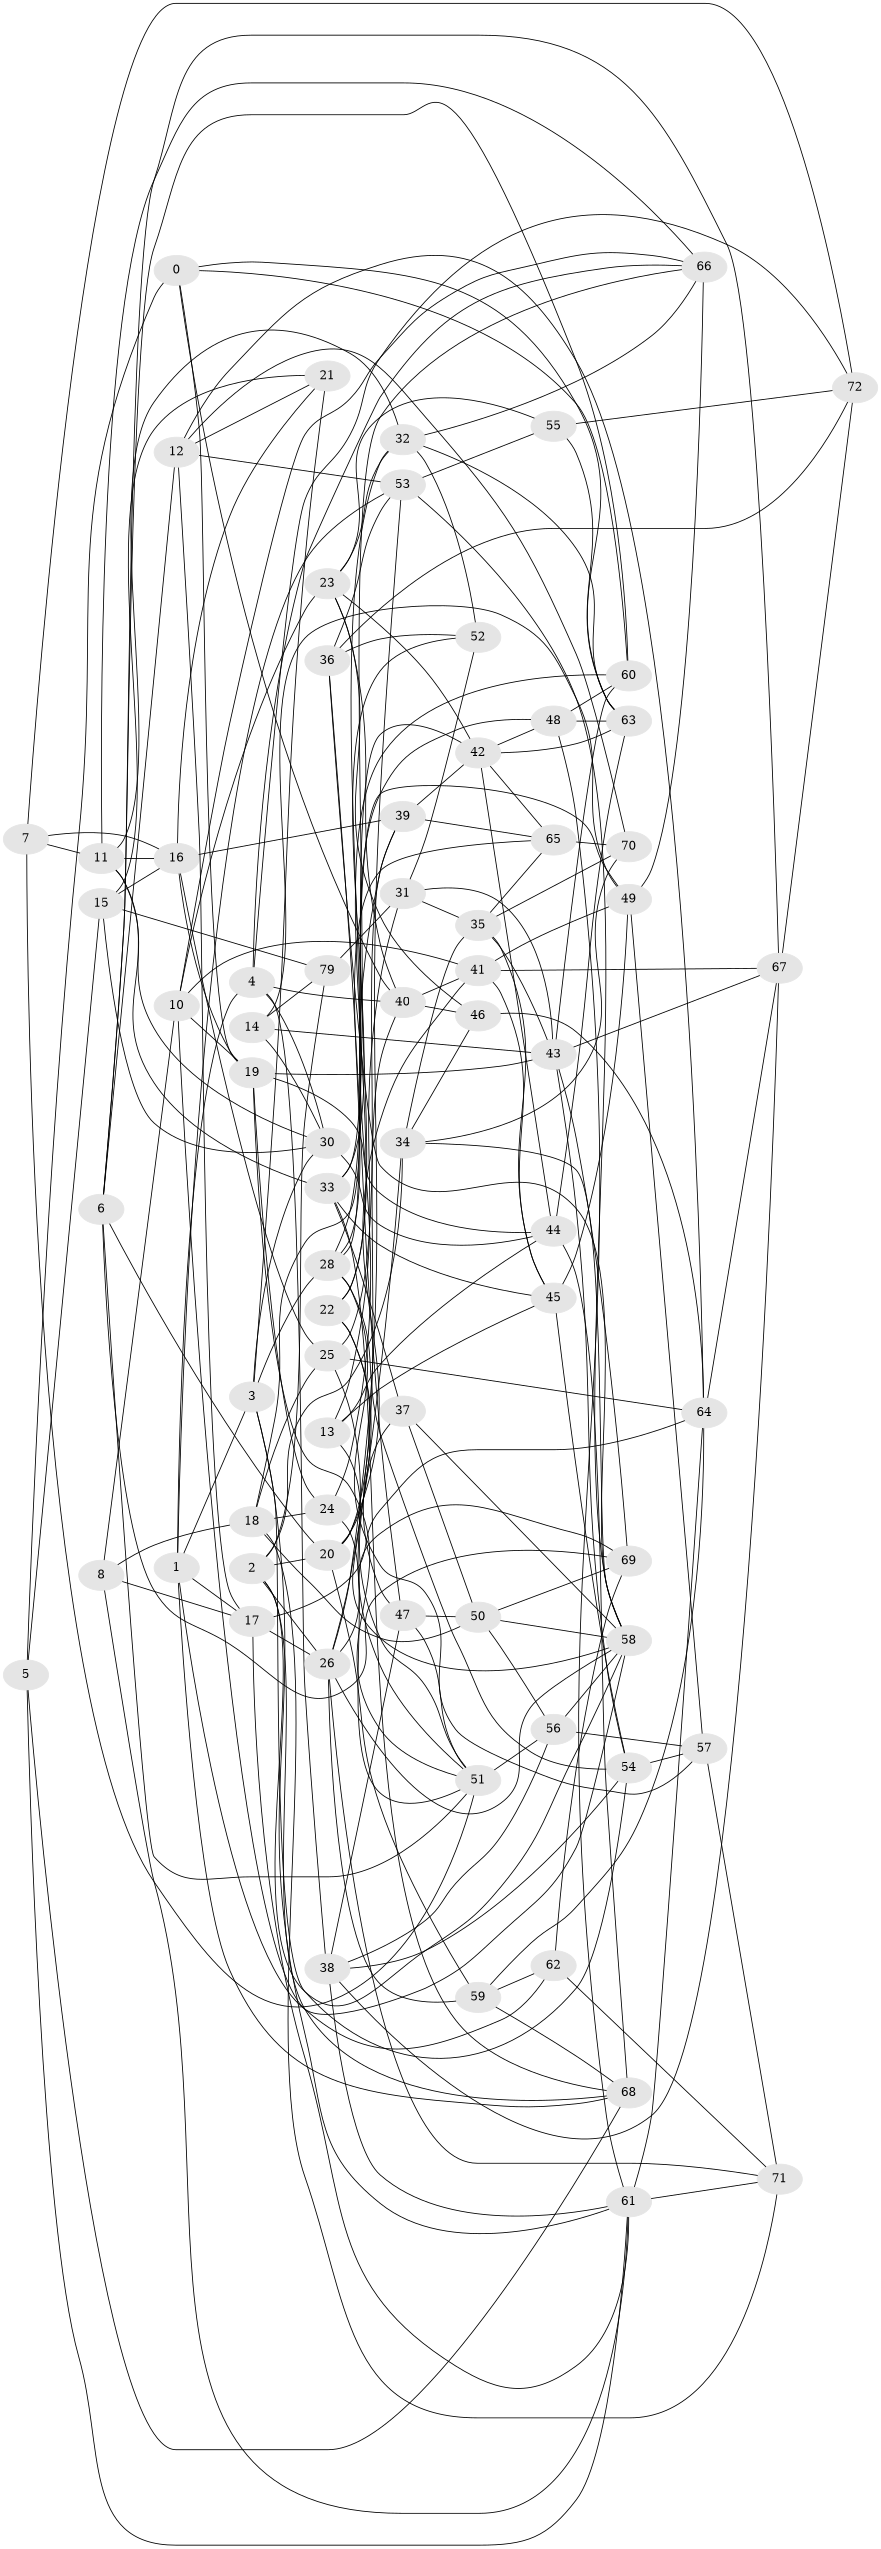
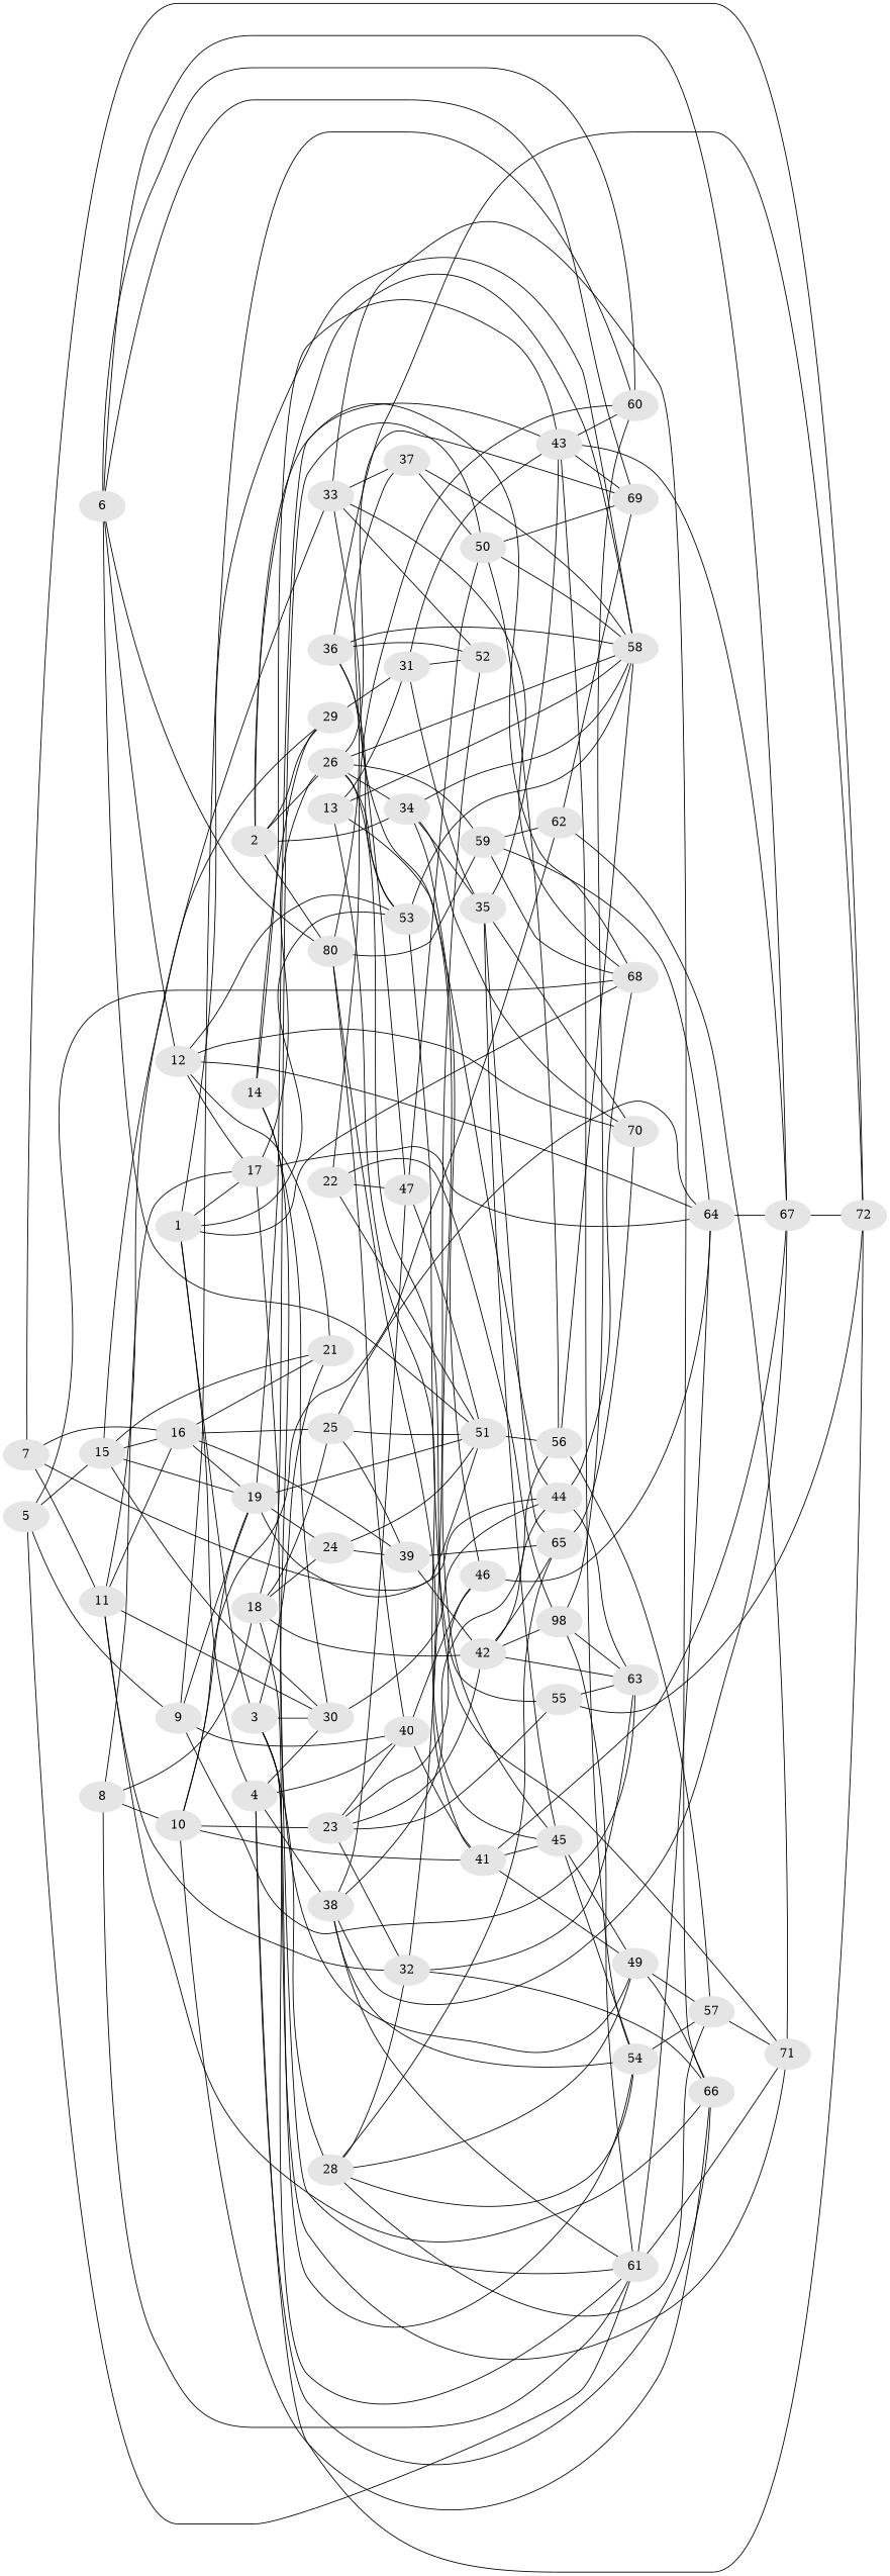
  graph {
    rankdir=LR
    node [color=gray90 style=filled]
    edge [weight=1.0]
    1
    3
    4
    17
    53
    58
    68
    21
    28
    30
    54
    61
    38
    40
    66
    72
    26
    64
    55
    2
-   20
-   29 [label=79]
+   20 [label=80]
+   29
    34
    41
    37
    59
    69
    71
    31
    70
    46
    35
    32
    49
    57
    65
    44
    67
    47
    56
    5
-   9 [label=0]
+   9
    15
    60
    19
    63
    16
    6
    12
    51
    7
    11
    33
    25
    39
    8
    10
    18
    23
    62
    24
    42
    50
    43
    45
    52
    13
    14
-   48
+   48 [label=98]
    22
    36
    1 -- 3
    1 -- 4
    1 -- 17
    1 -- 53
    1 -- 58
    1 -- 68
    3 -- 21
    3 -- 28
    3 -- 30
    3 -- 54
    3 -- 61
    4 -- 30
    4 -- 38
    4 -- 40
    4 -- 66
    4 -- 72
    17 -- 61
    17 -- 26
    17 -- 64
    53 -- 58
    53 -- 55
    28 -- 54
    28 -- 32
    28 -- 49
    28 -- 57
    28 -- 65
    30 -- 44
    54 -- 57
    61 -- 64 [weight=2.0]
    61 -- 71 [weight=2.0]
    38 -- 54
    38 -- 61
    38 -- 67
    38 -- 47
    38 -- 56
    40 -- 41
    40 -- 46
    26 -- 53
    26 -- 58
    26 -- 34
    26 -- 59
    26 -- 69
    26 -- 71
    64 -- 67
    55 -- 72
    55 -- 63
    2 -- 58
    2 -- 68
    2 -- 26
    2 -- 20
    2 -- 29
    2 -- 34
    20 -- 40
    20 -- 41
    20 -- 37
    20 -- 59
    29 -- 31
    34 -- 58
    34 -- 70
    34 -- 46
    34 -- 35
    41 -- 49
    41 -- 67
    41 -- 45
    37 -- 58
    37 -- 50
    59 -- 68
    59 -- 64
    59 -- 62 [weight=2.0]
    31 -- 35
    31 -- 43 [weight=2.0]
    31 -- 52
    46 -- 64
    35 -- 70
    35 -- 65
    35 -- 43
    35 -- 45
    32 -- 66
    32 -- 63
    32 -- 52
    49 -- 66
    49 -- 57
    57 -- 71
    65 -- 70
    44 -- 68
    44 -- 63
    67 -- 72
    47 -- 51
    47 -- 50
    56 -- 58
    56 -- 57 [weight=2.0]
    5 -- 68
    5 -- 61
    5 -- 9
    5 -- 15
    9 -- 40
    9 -- 60
    9 -- 19
    9 -- 63
    15 -- 21
    15 -- 30
    15 -- 29
+   15 -- 19
    15 -- 16
    19 -- 44
    19 -- 51
    19 -- 24
    19 -- 43
    16 -- 21
    16 -- 19
    16 -- 25
    16 -- 39
    6 -- 20
    6 -- 69
    6 -- 67
    6 -- 60
    6 -- 12
    6 -- 51
    12 -- 17
    12 -- 53
    12 -- 21
    12 -- 64
    12 -- 70
    51 -- 56
    7 -- 72
    7 -- 16
    7 -- 51
    7 -- 11
    11 -- 30
    11 -- 66
    11 -- 32
    11 -- 16
    11 -- 33
    33 -- 68
    33 -- 66
    33 -- 37
    33 -- 45
    33 -- 52
    25 -- 64
    25 -- 51
    25 -- 39
    39 -- 65
    39 -- 42 [weight=2.0]
    8 -- 17
    8 -- 61
    8 -- 10
    8 -- 18
    10 -- 66
    10 -- 41
    10 -- 19
    10 -- 23
    10 -- 62
    18 -- 71
    18 -- 25
    18 -- 24
    18 -- 42
    18 -- 50
    23 -- 40
    23 -- 55
    23 -- 46
    23 -- 32
    23 -- 42
    62 -- 69 [weight=2.0]
    62 -- 71
    24 -- 51
    24 -- 39
    42 -- 65 [weight=2.0]
    42 -- 44
    42 -- 63
    42 -- 48 [weight=2.0]
    50 -- 58
    50 -- 69
    50 -- 56
    43 -- 54
    43 -- 69
    43 -- 67
    43 -- 60
    45 -- 54
    45 -- 49
    13 -- 58
    13 -- 31
    13 -- 44
    13 -- 45
    14 -- 30
    14 -- 29
    14 -- 49
    14 -- 43
    48 -- 61
    48 -- 60
    48 -- 63
    22 -- 47
    22 -- 60
    22 -- 51
    22 -- 48
    36 -- 53
    36 -- 58
    36 -- 72
    36 -- 47 [weight=2.0]
    36 -- 52
  }
